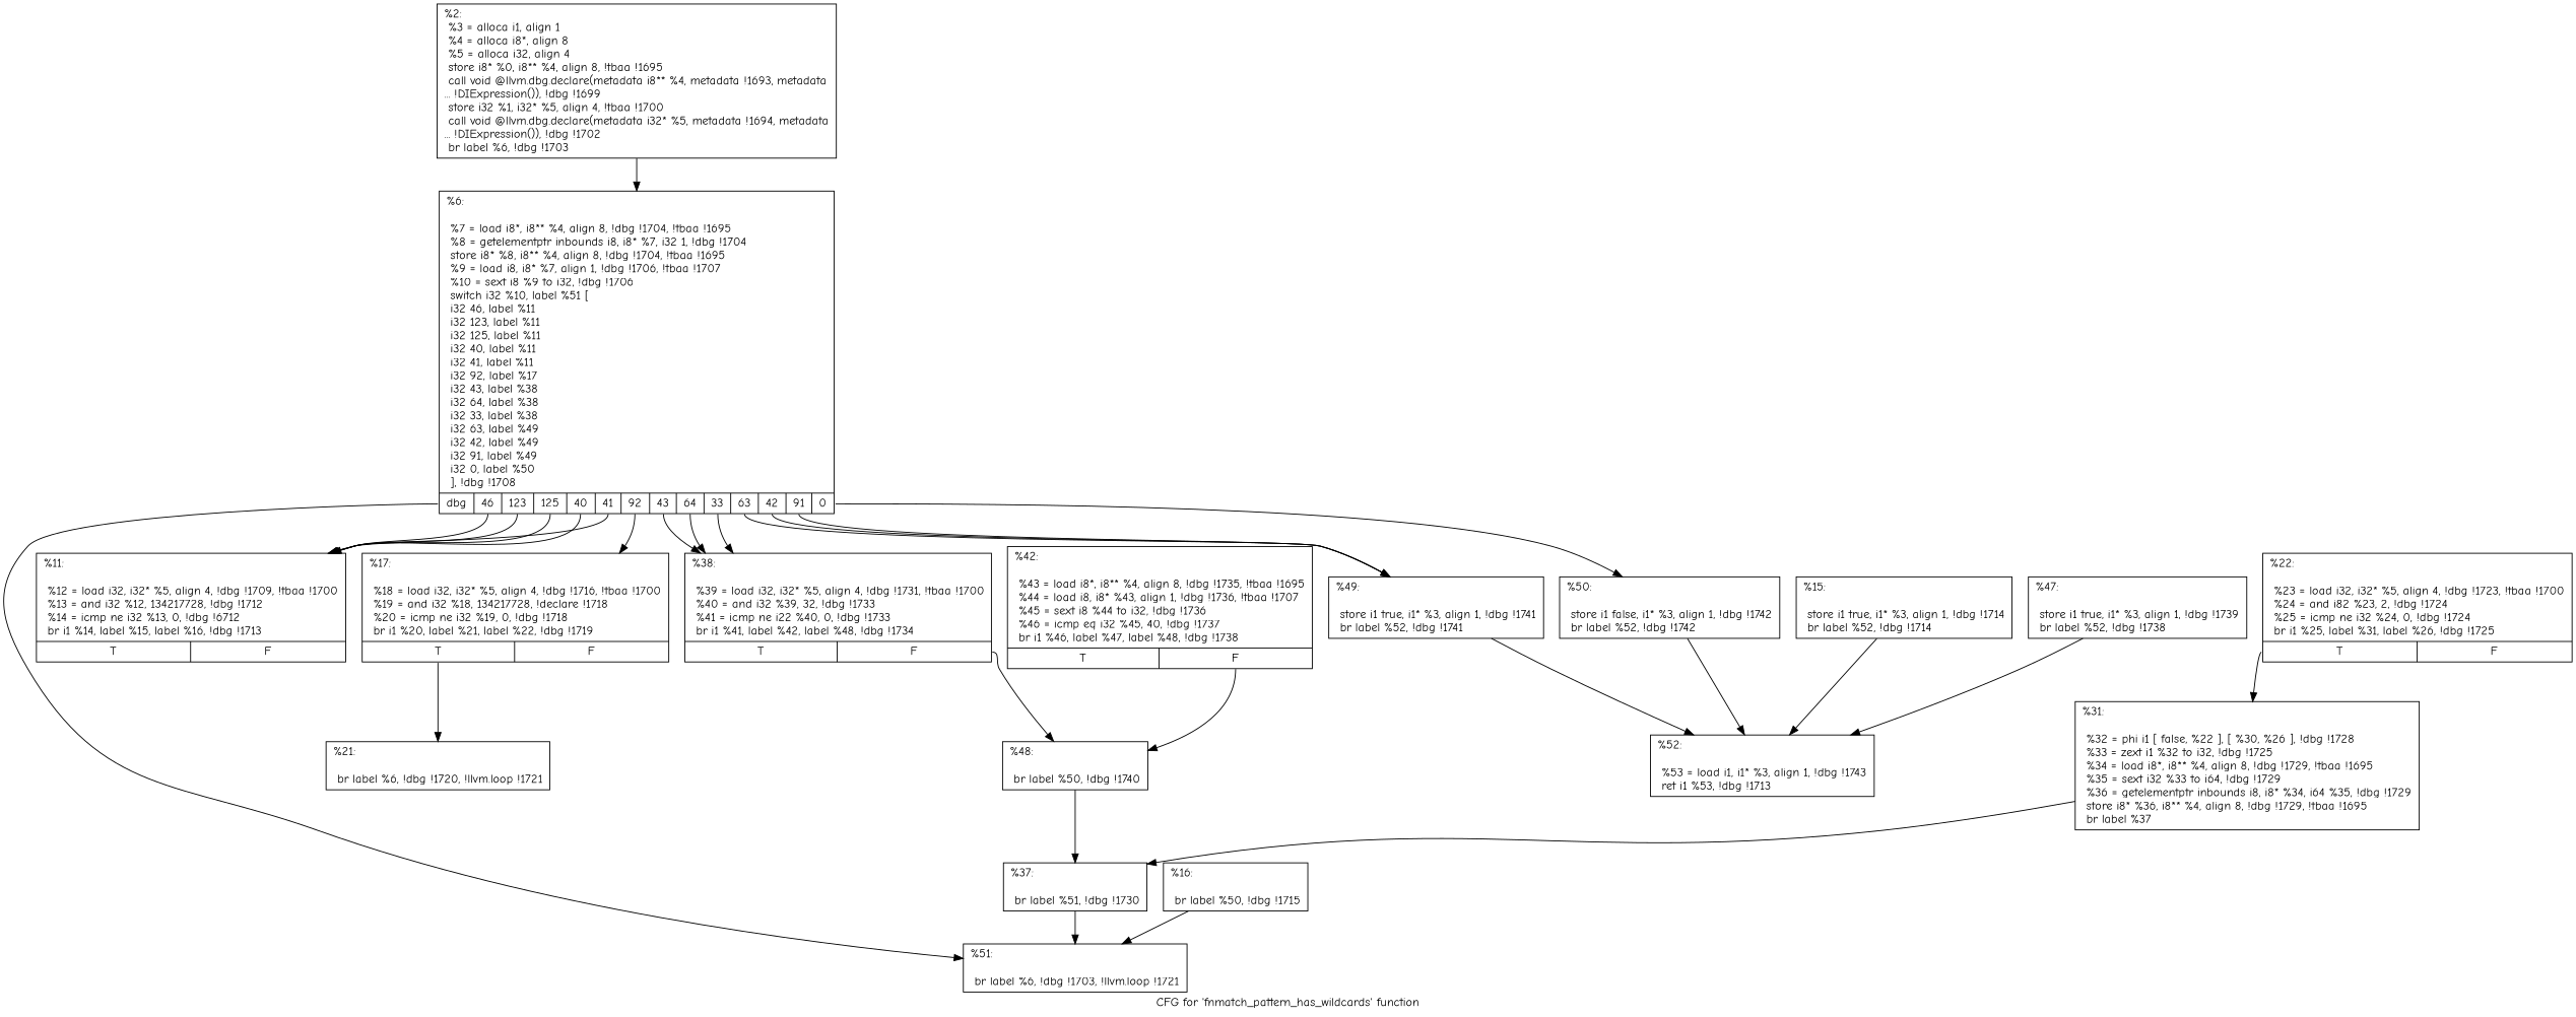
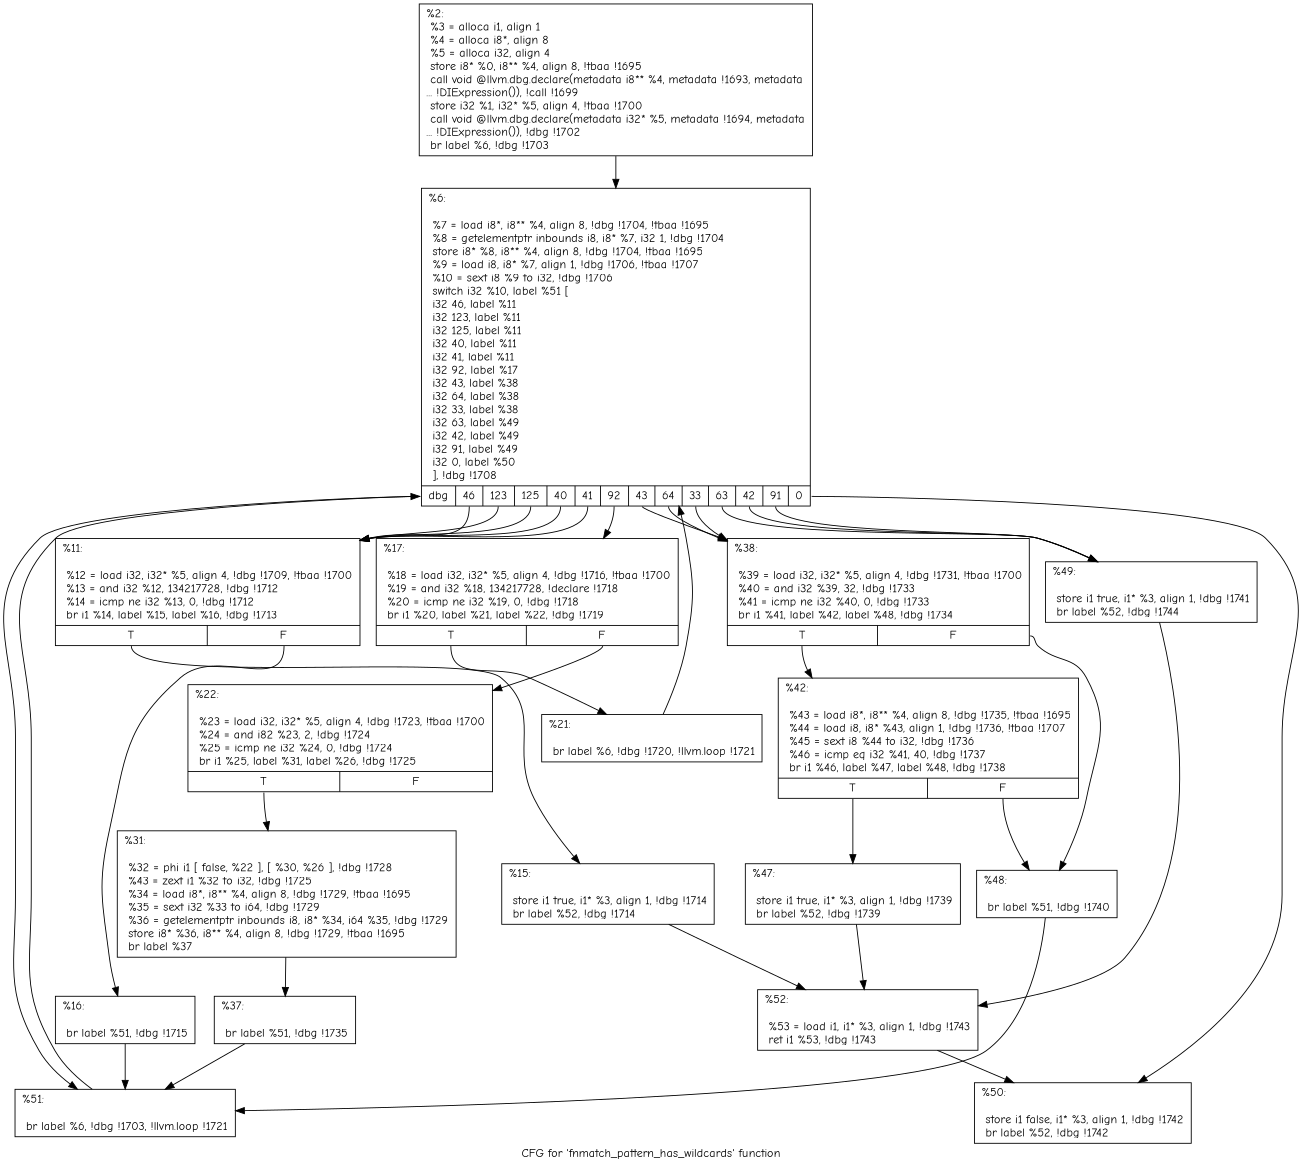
  digraph {
    fontname="Comic Neue"
    label="CFG for 'fnmatch_pattern_has_wildcards' function"
    node [fontname="Comic Neue" shape=record]
    edge [fontname="Comic Neue"]
-   n1 [label="{%2:\l  %3 = alloca i1, align 1\l  %4 = alloca i8*, align 8\l  %5 = alloca i32, align 4\l  store i8* %0, i8** %4, align 8, !tbaa !1695\l  call void @llvm.dbg.declare(metadata i8** %4, metadata !1693, metadata\l... !DIExpression()), !dbg !1699\l  store i32 %1, i32* %5, align 4, !tbaa !1700\l  call void @llvm.dbg.declare(metadata i32* %5, metadata !1694, metadata\l... !DIExpression()), !dbg !1702\l  br label %6, !dbg !1703\l}"]
+   n1 [label="{%2:\l  %3 = alloca i1, align 1\l  %4 = alloca i8*, align 8\l  %5 = alloca i32, align 4\l  store i8* %0, i8** %4, align 8, !tbaa !1695\l  call void @llvm.dbg.declare(metadata i8** %4, metadata !1693, metadata\l... !DIExpression()), !call !1699\l  store i32 %1, i32* %5, align 4, !tbaa !1700\l  call void @llvm.dbg.declare(metadata i32* %5, metadata !1694, metadata\l... !DIExpression()), !dbg !1702\l  br label %6, !dbg !1703\l}"]
    n2 [label="{%6:\l\l  %7 = load i8*, i8** %4, align 8, !dbg !1704, !tbaa !1695\l  %8 = getelementptr inbounds i8, i8* %7, i32 1, !dbg !1704\l  store i8* %8, i8** %4, align 8, !dbg !1704, !tbaa !1695\l  %9 = load i8, i8* %7, align 1, !dbg !1706, !tbaa !1707\l  %10 = sext i8 %9 to i32, !dbg !1706\l  switch i32 %10, label %51 [\l    i32 46, label %11\l    i32 123, label %11\l    i32 125, label %11\l    i32 40, label %11\l    i32 41, label %11\l    i32 92, label %17\l    i32 43, label %38\l    i32 64, label %38\l    i32 33, label %38\l    i32 63, label %49\l    i32 42, label %49\l    i32 91, label %49\l    i32 0, label %50\l  ], !dbg !1708\l|{<s0>dbg|<s1>46|<s2>123|<s3>125|<s4>40|<s5>41|<s6>92|<s7>43|<s8>64|<s9>33|<s10>63|<s11>42|<s12>91|<s13>0}}"]
    n3 [label="{%51:\l\l  br label %6, !dbg !1703, !llvm.loop !1721\l}"]
-   n4 [label="{%11:\l\l  %12 = load i32, i32* %5, align 4, !dbg !1709, !tbaa !1700\l  %13 = and i32 %12, 134217728, !dbg !1712\l  %14 = icmp ne i32 %13, 0, !dbg !6712\l  br i1 %14, label %15, label %16, !dbg !1713\l|{<s0>T|<s1>F}}"]
+   n4 [label="{%11:\l\l  %12 = load i32, i32* %5, align 4, !dbg !1709, !tbaa !1700\l  %13 = and i32 %12, 134217728, !dbg !1712\l  %14 = icmp ne i32 %13, 0, !dbg !1712\l  br i1 %14, label %15, label %16, !dbg !1713\l|{<s0>T|<s1>F}}"]
    n5 [label="{%17:\l\l  %18 = load i32, i32* %5, align 4, !dbg !1716, !tbaa !1700\l  %19 = and i32 %18, 134217728, !declare !1718\l  %20 = icmp ne i32 %19, 0, !dbg !1718\l  br i1 %20, label %21, label %22, !dbg !1719\l|{<s0>T|<s1>F}}"]
-   n6 [label="{%38:\l\l  %39 = load i32, i32* %5, align 4, !dbg !1731, !tbaa !1700\l  %40 = and i32 %39, 32, !dbg !1733\l  %41 = icmp ne i22 %40, 0, !dbg !1733\l  br i1 %41, label %42, label %48, !dbg !1734\l|{<s0>T|<s1>F}}"]
-   n7 [label="{%49:\l\l  store i1 true, i1* %3, align 1, !dbg !1741\l  br label %52, !dbg !1741\l}"]
+   n6 [label="{%38:\l\l  %39 = load i32, i32* %5, align 4, !dbg !1731, !tbaa !1700\l  %40 = and i32 %39, 32, !dbg !1733\l  %41 = icmp ne i32 %40, 0, !dbg !1733\l  br i1 %41, label %42, label %48, !dbg !1734\l|{<s0>T|<s1>F}}"]
+   n7 [label="{%49:\l\l  store i1 true, i1* %3, align 1, !dbg !1741\l  br label %52, !dbg !1744\l}"]
    n8 [label="{%50:\l\l  store i1 false, i1* %3, align 1, !dbg !1742\l  br label %52, !dbg !1742\l}"]
    n9 [label="{%15:\l\l  store i1 true, i1* %3, align 1, !dbg !1714\l  br label %52, !dbg !1714\l}"]
-   n10 [label="{%16:\l\l  br label %50, !dbg !1715\l}"]
+   n10 [label="{%16:\l\l  br label %51, !dbg !1715\l}"]
    n11 [label="{%21:\l\l  br label %6, !dbg !1720, !llvm.loop !1721\l}"]
    n12 [label="{%22:\l\l  %23 = load i32, i32* %5, align 4, !dbg !1723, !tbaa !1700\l  %24 = and i82 %23, 2, !dbg !1724\l  %25 = icmp ne i32 %24, 0, !dbg !1724\l  br i1 %25, label %31, label %26, !dbg !1725\l|{<s0>T|<s1>F}}"]
-   n13 [label="{%42:\l\l  %43 = load i8*, i8** %4, align 8, !dbg !1735, !tbaa !1695\l  %44 = load i8, i8* %43, align 1, !dbg !1736, !tbaa !1707\l  %45 = sext i8 %44 to i32, !dbg !1736\l  %46 = icmp eq i32 %45, 40, !dbg !1737\l  br i1 %46, label %47, label %48, !dbg !1738\l|{<s0>T|<s1>F}}"]
-   n14 [label="{%48:\l\l  br label %50, !dbg !1740\l}"]
-   n15 [label="{%52:\l\l  %53 = load i1, i1* %3, align 1, !dbg !1743\l  ret i1 %53, !dbg !1713\l}"]
-   n16 [label="{%31:\l\l  %32 = phi i1 [ false, %22 ], [ %30, %26 ], !dbg !1728\l  %33 = zext i1 %32 to i32, !dbg !1725\l  %34 = load i8*, i8** %4, align 8, !dbg !1729, !tbaa !1695\l  %35 = sext i32 %33 to i64, !dbg !1729\l  %36 = getelementptr inbounds i8, i8* %34, i64 %35, !dbg !1729\l  store i8* %36, i8** %4, align 8, !dbg !1729, !tbaa !1695\l  br label %37\l}"]
-   n17 [label="{%47:\l\l  store i1 true, i1* %3, align 1, !dbg !1739\l  br label %52, !dbg !1738\l}"]
-   n18 [label="{%37:\l\l  br label %51, !dbg !1730\l}"]
+   n13 [label="{%42:\l\l  %43 = load i8*, i8** %4, align 8, !dbg !1735, !tbaa !1695\l  %44 = load i8, i8* %43, align 1, !dbg !1736, !tbaa !1707\l  %45 = sext i8 %44 to i32, !dbg !1736\l  %46 = icmp eq i32 %41, 40, !dbg !1737\l  br i1 %46, label %47, label %48, !dbg !1738\l|{<s0>T|<s1>F}}"]
+   n14 [label="{%48:\l\l  br label %51, !dbg !1740\l}"]
+   n15 [label="{%52:\l\l  %53 = load i1, i1* %3, align 1, !dbg !1743\l  ret i1 %53, !dbg !1743\l}"]
+   n16 [label="{%31:\l\l  %32 = phi i1 [ false, %22 ], [ %30, %26 ], !dbg !1728\l  %43 = zext i1 %32 to i32, !dbg !1725\l  %34 = load i8*, i8** %4, align 8, !dbg !1729, !tbaa !1695\l  %35 = sext i32 %33 to i64, !dbg !1729\l  %36 = getelementptr inbounds i8, i8* %34, i64 %35, !dbg !1729\l  store i8* %36, i8** %4, align 8, !dbg !1729, !tbaa !1695\l  br label %37\l}"]
+   n17 [label="{%47:\l\l  store i1 true, i1* %3, align 1, !dbg !1739\l  br label %52, !dbg !1739\l}"]
+   n18 [label="{%37:\l\l  br label %51, !dbg !1735\l}"]
    n1 -> n2
    n2 -> n3 [tailport=s0]
    n2 -> n4 [tailport=s1]
    n2 -> n4 [tailport=s2]
    n2 -> n4 [tailport=s3]
    n2 -> n4 [tailport=s4]
    n2 -> n4 [tailport=s5]
    n2 -> n5 [tailport=s6]
    n2 -> n6 [tailport=s7]
    n2 -> n6 [tailport=s8]
    n2 -> n6 [tailport=s9]
    n2 -> n7 [tailport=s10]
    n2 -> n7 [tailport=s11]
    n2 -> n7 [tailport=s12]
    n2 -> n8 [tailport=s13]
+   n3 -> n2
+   n4 -> n9 [tailport=s0]
+   n4 -> n10 [tailport=s1]
    n5 -> n11 [tailport=s0]
+   n5 -> n12 [tailport=s1]
+   n6 -> n13 [tailport=s0]
    n6 -> n14 [tailport=s1]
    n7 -> n15
-   n8 -> n15
+   n15 -> n8
    n9 -> n15
    n10 -> n3
+   n11 -> n2
    n12 -> n16 [tailport=s0]
    n13 -> n14 [tailport=s1]
-   n14 -> n18
+   n13 -> n17 [tailport=s0]
+   n14 -> n3
    n16 -> n18
    n17 -> n15
    n18 -> n3
  }
